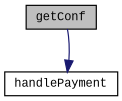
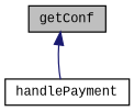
  digraph {
    rankdir=TB
    fontname="Liberation Mono"
    node [color=black fontname="Liberation Mono" fontsize=10 shape=record style=filled]
    n1 [fillcolor=grey75 fontcolor=black height=0.2 label=getConf width=0.4]
    n2 [fillcolor=white height=0.2 label=handlePayment width=0.4]
-   n2 -> n1 [color=midnightblue dir=back fontname="Liberation Mono" fontsize=10 labelfontname=Helvetica labelfontsize=10 style=solid]
+   n1 -> n2 [color=midnightblue dir=back fontname="Liberation Mono" fontsize=10 labelfontname=Helvetica labelfontsize=10 style=solid]
  }
